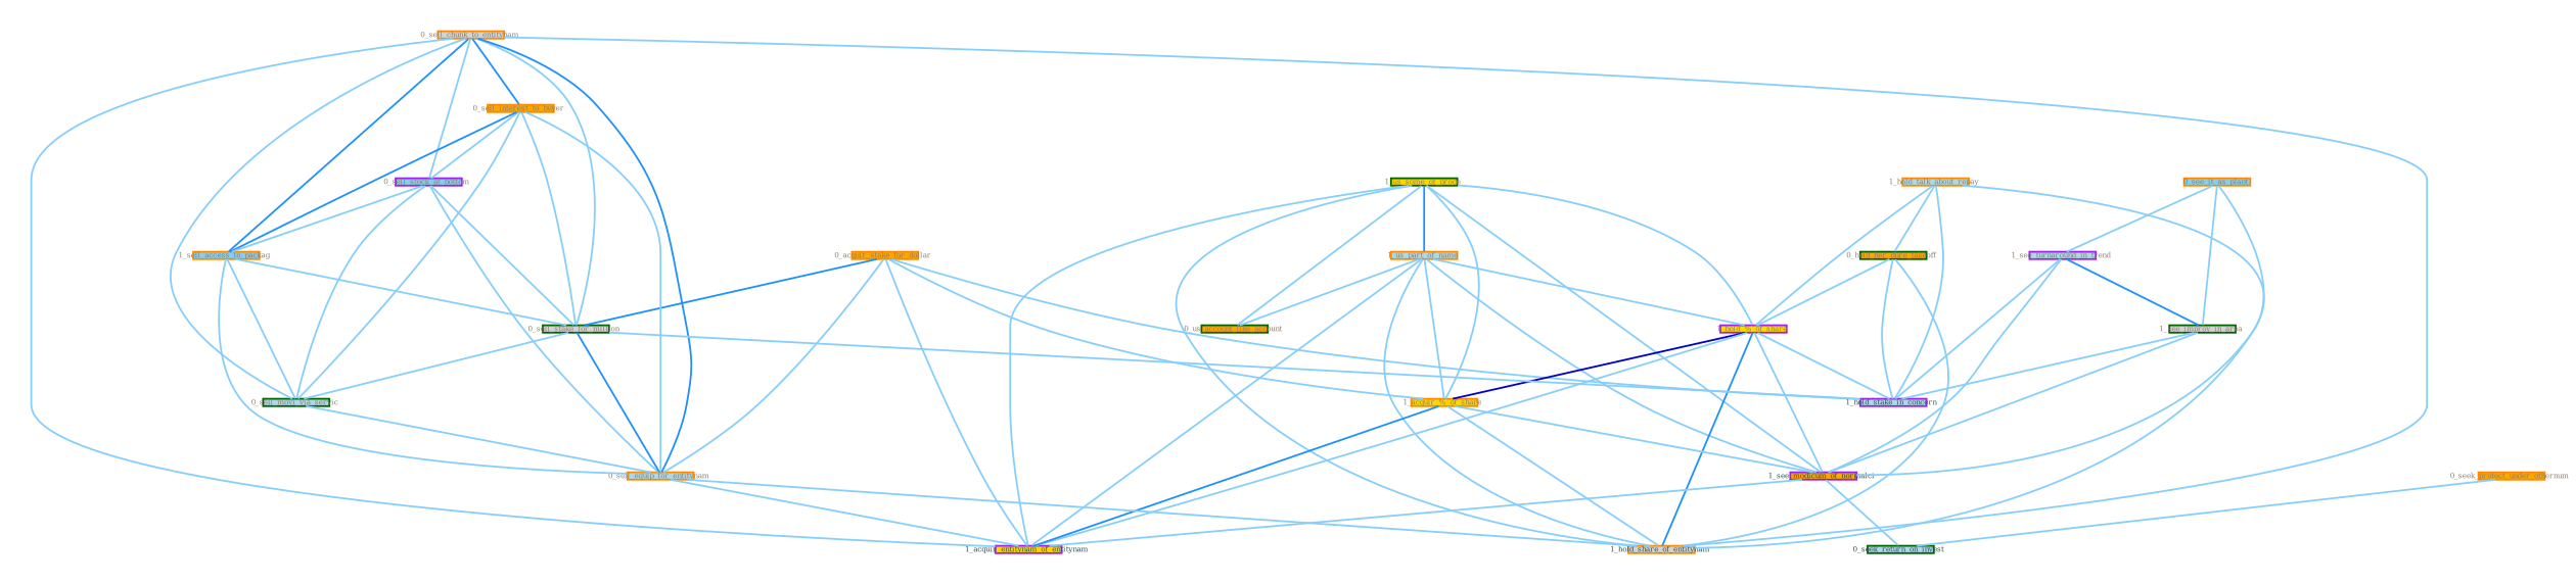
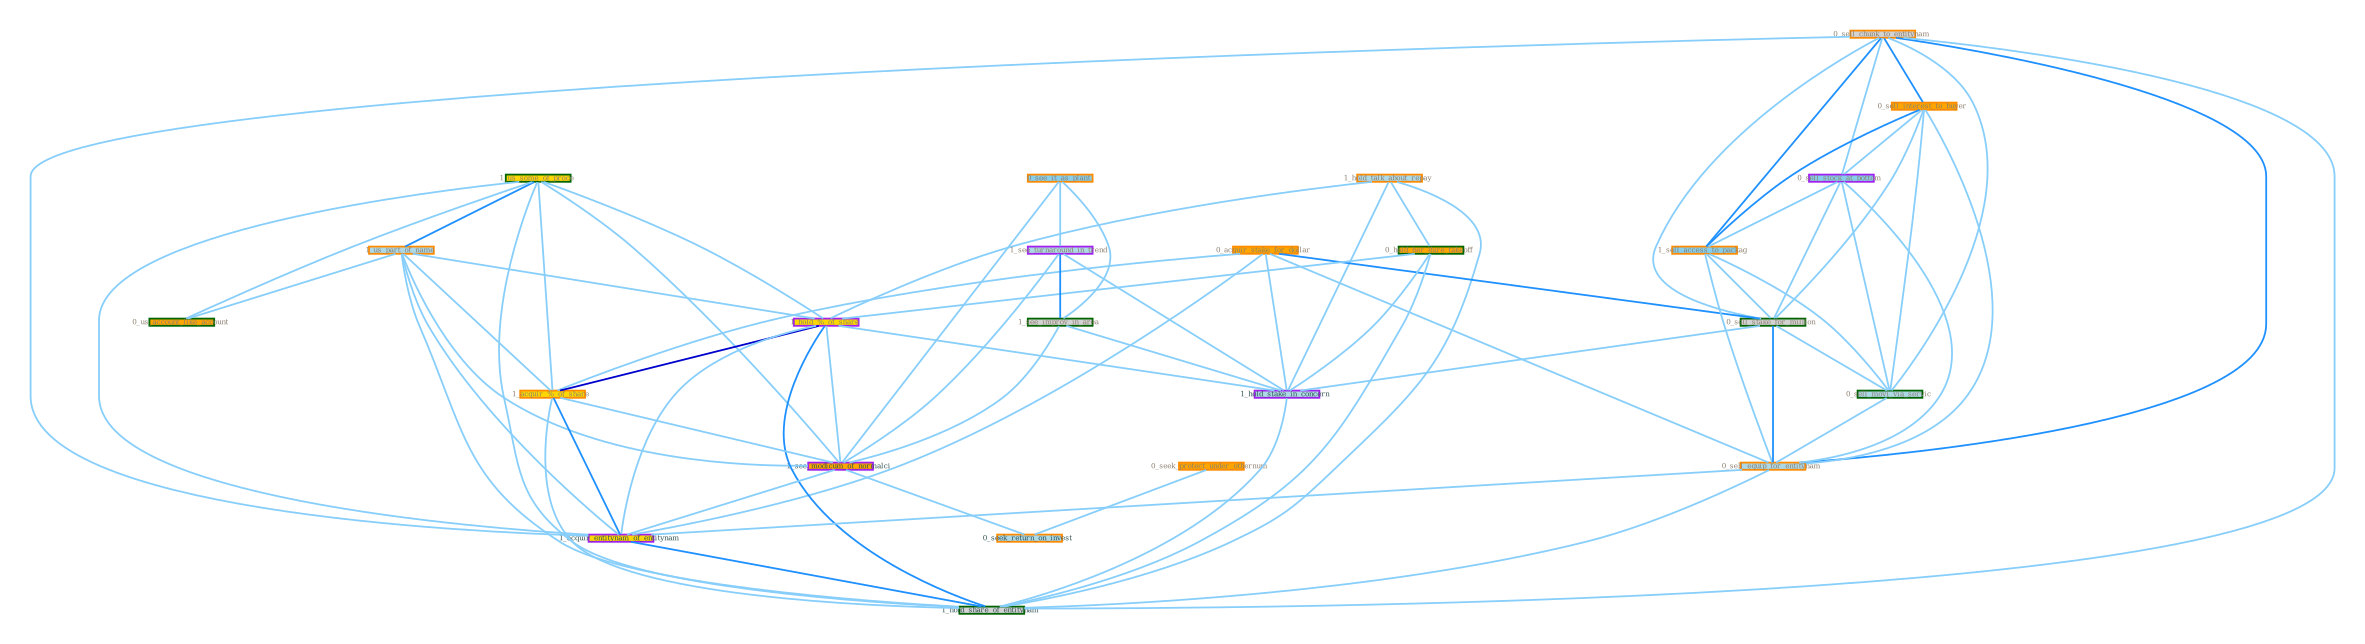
  graph {
    node [color=darkorange fillcolor=lightblue fixedsize=true fontcolor="#8b7d6b" fontsize=4 shape=polygon style=filled]
    edge [color="#87cefa" w=1]
    "0_sell_chunk_to_entitynam " [fillcolor=lightgrey height=.06 width=.5]
    "1_hold_talk_about_repay " [height=.06 width=.5]
    "1_us_some_of_proce " [color=darkgreen fillcolor=gold height=.06 width=.5]
    "0_acquir_stake_for_dollar " [fillcolor=orange height=.06 width=.5]
    "1_us_part_of_name " [height=.06 width=.5]
    "0_sell_interest_to_buyer " [fillcolor=orange height=.06 width=.5]
    "0_see_it_as_plant " [fillcolor=skyblue height=.06 width=.5]
    "0_hold_her_dure_takeoff " [color=darkgreen fillcolor=orange height=.06 width=.5]
    "1_see_turnaround_in_trend " [color=purple height=.06 width=.5]
    "1_hold_%_of_share " [color=purple fillcolor=gold height=.06 width=.5]
    "0_sell_stock_at_bottom " [color=purple fillcolor=skyblue height=.06 width=.5]
    "1_acquir_%_of_share " [fillcolor=gold height=.06 width=.5]
    "0_seek_protect_under_othernum " [fillcolor=orange height=.06 width=.5]
    "1_sell_access_to_packag " [fillcolor=skyblue height=.06 width=.5]
    "0_us_account_like_account " [color=darkgreen fillcolor=orange height=.06 width=.5]
    "0_sell_stake_for_million " [color=darkgreen fillcolor=lightgrey height=.06 width=.5]
    "0_sell_movi_via_servic " [color=darkgreen height=.06 width=.5]
    "1_see_improv_in_area " [color=darkgreen fillcolor=lightgrey height=.06 width=.5]
    "0_sell_equip_for_entitynam " [height=.06 width=.5]
    "1_acquir_entitynam_of_entitynam " [color=purple fillcolor=gold fontcolor="#2f4f4f" height=.06 width=.5]
-   "1_hold_share_of_entitynam " [fillcolor=lightgrey fontcolor="#2f4f4f" height=.06 width=.5]
+   "1_hold_share_of_entitynam " [color=darkgreen fillcolor=lightgrey fontcolor="#2f4f4f" height=.06 width=.5]
    "1_hold_stake_in_concern " [color=purple fontcolor="#2f4f4f" height=.06 width=.5]
    "1_see_modicum_of_normalci " [color=purple fillcolor=orange fontcolor="#2f4f4f" height=.06 width=.5]
-   "0_seek_return_on_invest " [color=darkgreen fontcolor="#2f4f4f" height=.06 width=.5]
+   "0_seek_return_on_invest " [fontcolor="#2f4f4f" height=.06 width=.5]
    subgraph sub_1 {
      "0_sell_chunk_to_entitynam "
      "1_hold_talk_about_repay "
      "1_us_some_of_proce "
      "0_acquir_stake_for_dollar "
      "1_us_part_of_name "
      "0_sell_interest_to_buyer "
      "0_see_it_as_plant "
      "0_hold_her_dure_takeoff "
      "1_see_turnaround_in_trend "
      "1_hold_%_of_share "
      "0_sell_stock_at_bottom "
      "1_acquir_%_of_share "
      "0_seek_protect_under_othernum "
      "1_sell_access_to_packag "
      "0_us_account_like_account "
      "0_sell_stake_for_million "
      "0_sell_movi_via_servic "
      "1_see_improv_in_area "
      "0_sell_equip_for_entitynam "
    }
    subgraph sub_2 {
    }
    "0_sell_chunk_to_entitynam " -- "0_sell_interest_to_buyer " [color="#1e90ff" w=2]
    "0_sell_chunk_to_entitynam " -- "0_sell_stock_at_bottom "
    "0_sell_chunk_to_entitynam " -- "1_sell_access_to_packag " [color="#1e90ff" w=2]
    "0_sell_chunk_to_entitynam " -- "0_sell_stake_for_million "
    "0_sell_chunk_to_entitynam " -- "0_sell_movi_via_servic "
    "0_sell_chunk_to_entitynam " -- "0_sell_equip_for_entitynam " [color="#1e90ff" w=2]
    "0_sell_chunk_to_entitynam " -- "1_acquir_entitynam_of_entitynam "
    "0_sell_chunk_to_entitynam " -- "1_hold_share_of_entitynam "
    "1_hold_talk_about_repay " -- "0_hold_her_dure_takeoff "
    "1_hold_talk_about_repay " -- "1_hold_%_of_share "
    "1_hold_talk_about_repay " -- "1_hold_share_of_entitynam "
    "1_hold_talk_about_repay " -- "1_hold_stake_in_concern "
    "1_us_some_of_proce " -- "1_us_part_of_name " [color="#1e90ff" w=2]
    "1_us_some_of_proce " -- "1_hold_%_of_share "
    "1_us_some_of_proce " -- "1_acquir_%_of_share "
    "1_us_some_of_proce " -- "0_us_account_like_account "
    "1_us_some_of_proce " -- "1_acquir_entitynam_of_entitynam "
    "1_us_some_of_proce " -- "1_hold_share_of_entitynam "
    "1_us_some_of_proce " -- "1_see_modicum_of_normalci "
    "0_acquir_stake_for_dollar " -- "1_acquir_%_of_share "
    "0_acquir_stake_for_dollar " -- "0_sell_stake_for_million " [color="#1e90ff" w=2]
    "0_acquir_stake_for_dollar " -- "0_sell_equip_for_entitynam "
    "0_acquir_stake_for_dollar " -- "1_acquir_entitynam_of_entitynam "
    "0_acquir_stake_for_dollar " -- "1_hold_stake_in_concern "
    "1_us_part_of_name " -- "1_hold_%_of_share "
    "1_us_part_of_name " -- "1_acquir_%_of_share "
    "1_us_part_of_name " -- "0_us_account_like_account "
    "1_us_part_of_name " -- "1_acquir_entitynam_of_entitynam "
    "1_us_part_of_name " -- "1_hold_share_of_entitynam "
    "1_us_part_of_name " -- "1_see_modicum_of_normalci "
    "0_sell_interest_to_buyer " -- "0_sell_stock_at_bottom "
    "0_sell_interest_to_buyer " -- "1_sell_access_to_packag " [color="#1e90ff" w=2]
    "0_sell_interest_to_buyer " -- "0_sell_stake_for_million "
    "0_sell_interest_to_buyer " -- "0_sell_movi_via_servic "
    "0_sell_interest_to_buyer " -- "0_sell_equip_for_entitynam "
    "0_see_it_as_plant " -- "1_see_turnaround_in_trend "
    "0_see_it_as_plant " -- "1_see_improv_in_area "
    "0_see_it_as_plant " -- "1_see_modicum_of_normalci "
    "0_hold_her_dure_takeoff " -- "1_hold_%_of_share "
    "0_hold_her_dure_takeoff " -- "1_hold_share_of_entitynam "
    "0_hold_her_dure_takeoff " -- "1_hold_stake_in_concern "
    "1_see_turnaround_in_trend " -- "1_see_improv_in_area " [color="#1e90ff" w=2]
    "1_see_turnaround_in_trend " -- "1_hold_stake_in_concern "
    "1_see_turnaround_in_trend " -- "1_see_modicum_of_normalci "
    "1_hold_%_of_share " -- "1_acquir_%_of_share " [color="#0000cd" w=3]
    "1_hold_%_of_share " -- "1_acquir_entitynam_of_entitynam "
    "1_hold_%_of_share " -- "1_hold_share_of_entitynam " [color="#1e90ff" w=2]
    "1_hold_%_of_share " -- "1_hold_stake_in_concern "
    "1_hold_%_of_share " -- "1_see_modicum_of_normalci "
    "0_sell_stock_at_bottom " -- "1_sell_access_to_packag "
    "0_sell_stock_at_bottom " -- "0_sell_stake_for_million "
    "0_sell_stock_at_bottom " -- "0_sell_movi_via_servic "
    "0_sell_stock_at_bottom " -- "0_sell_equip_for_entitynam "
    "1_acquir_%_of_share " -- "1_acquir_entitynam_of_entitynam " [color="#1e90ff" w=2]
    "1_acquir_%_of_share " -- "1_hold_share_of_entitynam "
    "1_acquir_%_of_share " -- "1_see_modicum_of_normalci "
    "0_seek_protect_under_othernum " -- "0_seek_return_on_invest "
    "1_sell_access_to_packag " -- "0_sell_stake_for_million "
    "1_sell_access_to_packag " -- "0_sell_movi_via_servic "
    "1_sell_access_to_packag " -- "0_sell_equip_for_entitynam "
    "0_sell_stake_for_million " -- "0_sell_movi_via_servic "
    "0_sell_stake_for_million " -- "0_sell_equip_for_entitynam " [color="#1e90ff" w=2]
    "0_sell_stake_for_million " -- "1_hold_stake_in_concern "
    "0_sell_movi_via_servic " -- "0_sell_equip_for_entitynam "
    "1_see_improv_in_area " -- "1_hold_stake_in_concern "
    "1_see_improv_in_area " -- "1_see_modicum_of_normalci "
    "0_sell_equip_for_entitynam " -- "1_acquir_entitynam_of_entitynam "
    "0_sell_equip_for_entitynam " -- "1_hold_share_of_entitynam "
+   "1_acquir_entitynam_of_entitynam " -- "1_hold_share_of_entitynam " [color="#1e90ff" w=2]
+   "1_hold_stake_in_concern " -- "1_hold_share_of_entitynam "
    "1_see_modicum_of_normalci " -- "1_acquir_entitynam_of_entitynam "
    "1_see_modicum_of_normalci " -- "0_seek_return_on_invest "
  }
